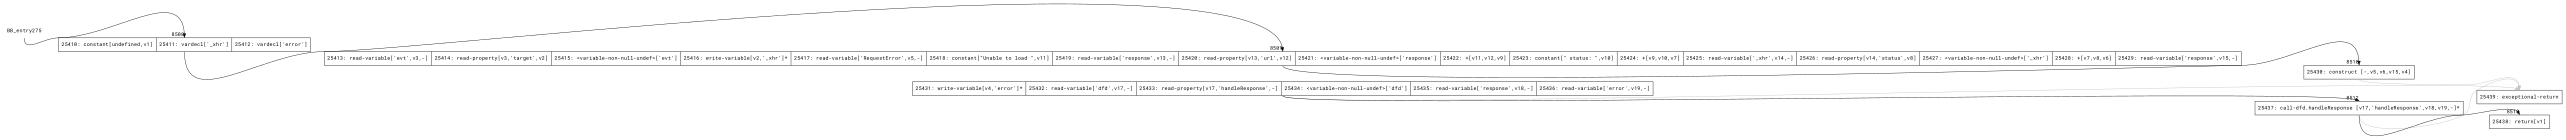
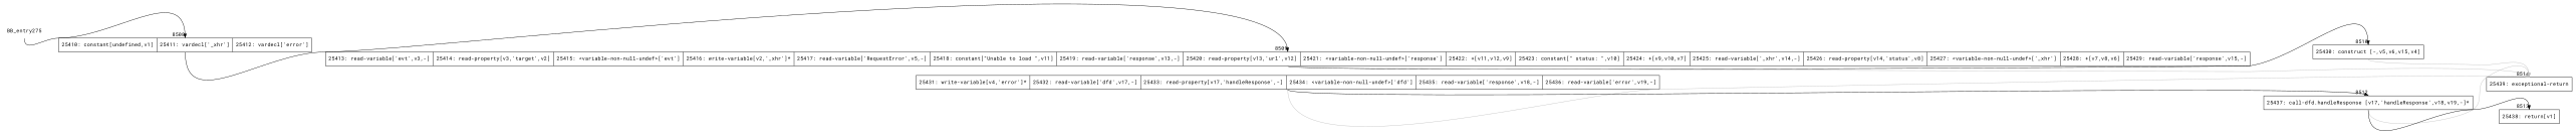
  digraph {
    fontname="Roboto Mono"
    rankdir=LR
    node [fontname="Roboto Mono" shape=record]
    edge [fontname="Roboto Mono" headport=n tailport=s]
    n1 [label=BB_entry275 shape=none]
    n2 [label="{25410: constant[undefined,v1]|25411: vardecl['_xhr']|25412: vardecl['error']}"]
    n3 [label="{25413: read-variable['evt',v3,-]|25414: read-property[v3,'target',v2]|25415: \<variable-non-null-undef\>['evt']|25416: write-variable[v2,'_xhr']*|25417: read-variable['RequestError',v5,-]|25418: constant[\"Unable to load \",v11]|25419: read-variable['response',v13,-]|25420: read-property[v13,'url',v12]|25421: \<variable-non-null-undef\>['response']|25422: +[v11,v12,v9]|25423: constant[\" status: \",v10]|25424: +[v9,v10,v7]|25425: read-variable['_xhr',v14,-]|25426: read-property[v14,'status',v8]|25427: \<variable-non-null-undef\>['_xhr']|25428: +[v7,v8,v6]|25429: read-variable['response',v15,-]}"]
    n4 [label="{25430: construct [-,v5,v6,v15,v4]}"]
    n5 [label="{25439: exceptional-return}"]
    n6 [label="{25431: write-variable[v4,'error']*|25432: read-variable['dfd',v17,-]|25433: read-property[v17,'handleResponse',-]|25434: \<variable-non-null-undef\>['dfd']|25435: read-variable['response',v18,-]|25436: read-variable['error',v19,-]}"]
    n7 [label="{25437: call-dfd.handleResponse [v17,'handleResponse',v18,v19,-]*}"]
    n8 [label="{25438: return[v1]}"]
    n1 -> n2 [headlabel="    8508"]
    n2 -> n3 [headlabel="      8509"]
    n3 -> n4 [headlabel="      8510"]
+   n3 -> n5 [color=gray headlabel="      8514"]
    n4 -> n5 [color=gray]
    n6 -> n5 [color=gray]
    n6 -> n7 [headlabel="      8512"]
    n7 -> n5 [color=gray]
    n7 -> n8 [headlabel="      8513"]
  }
